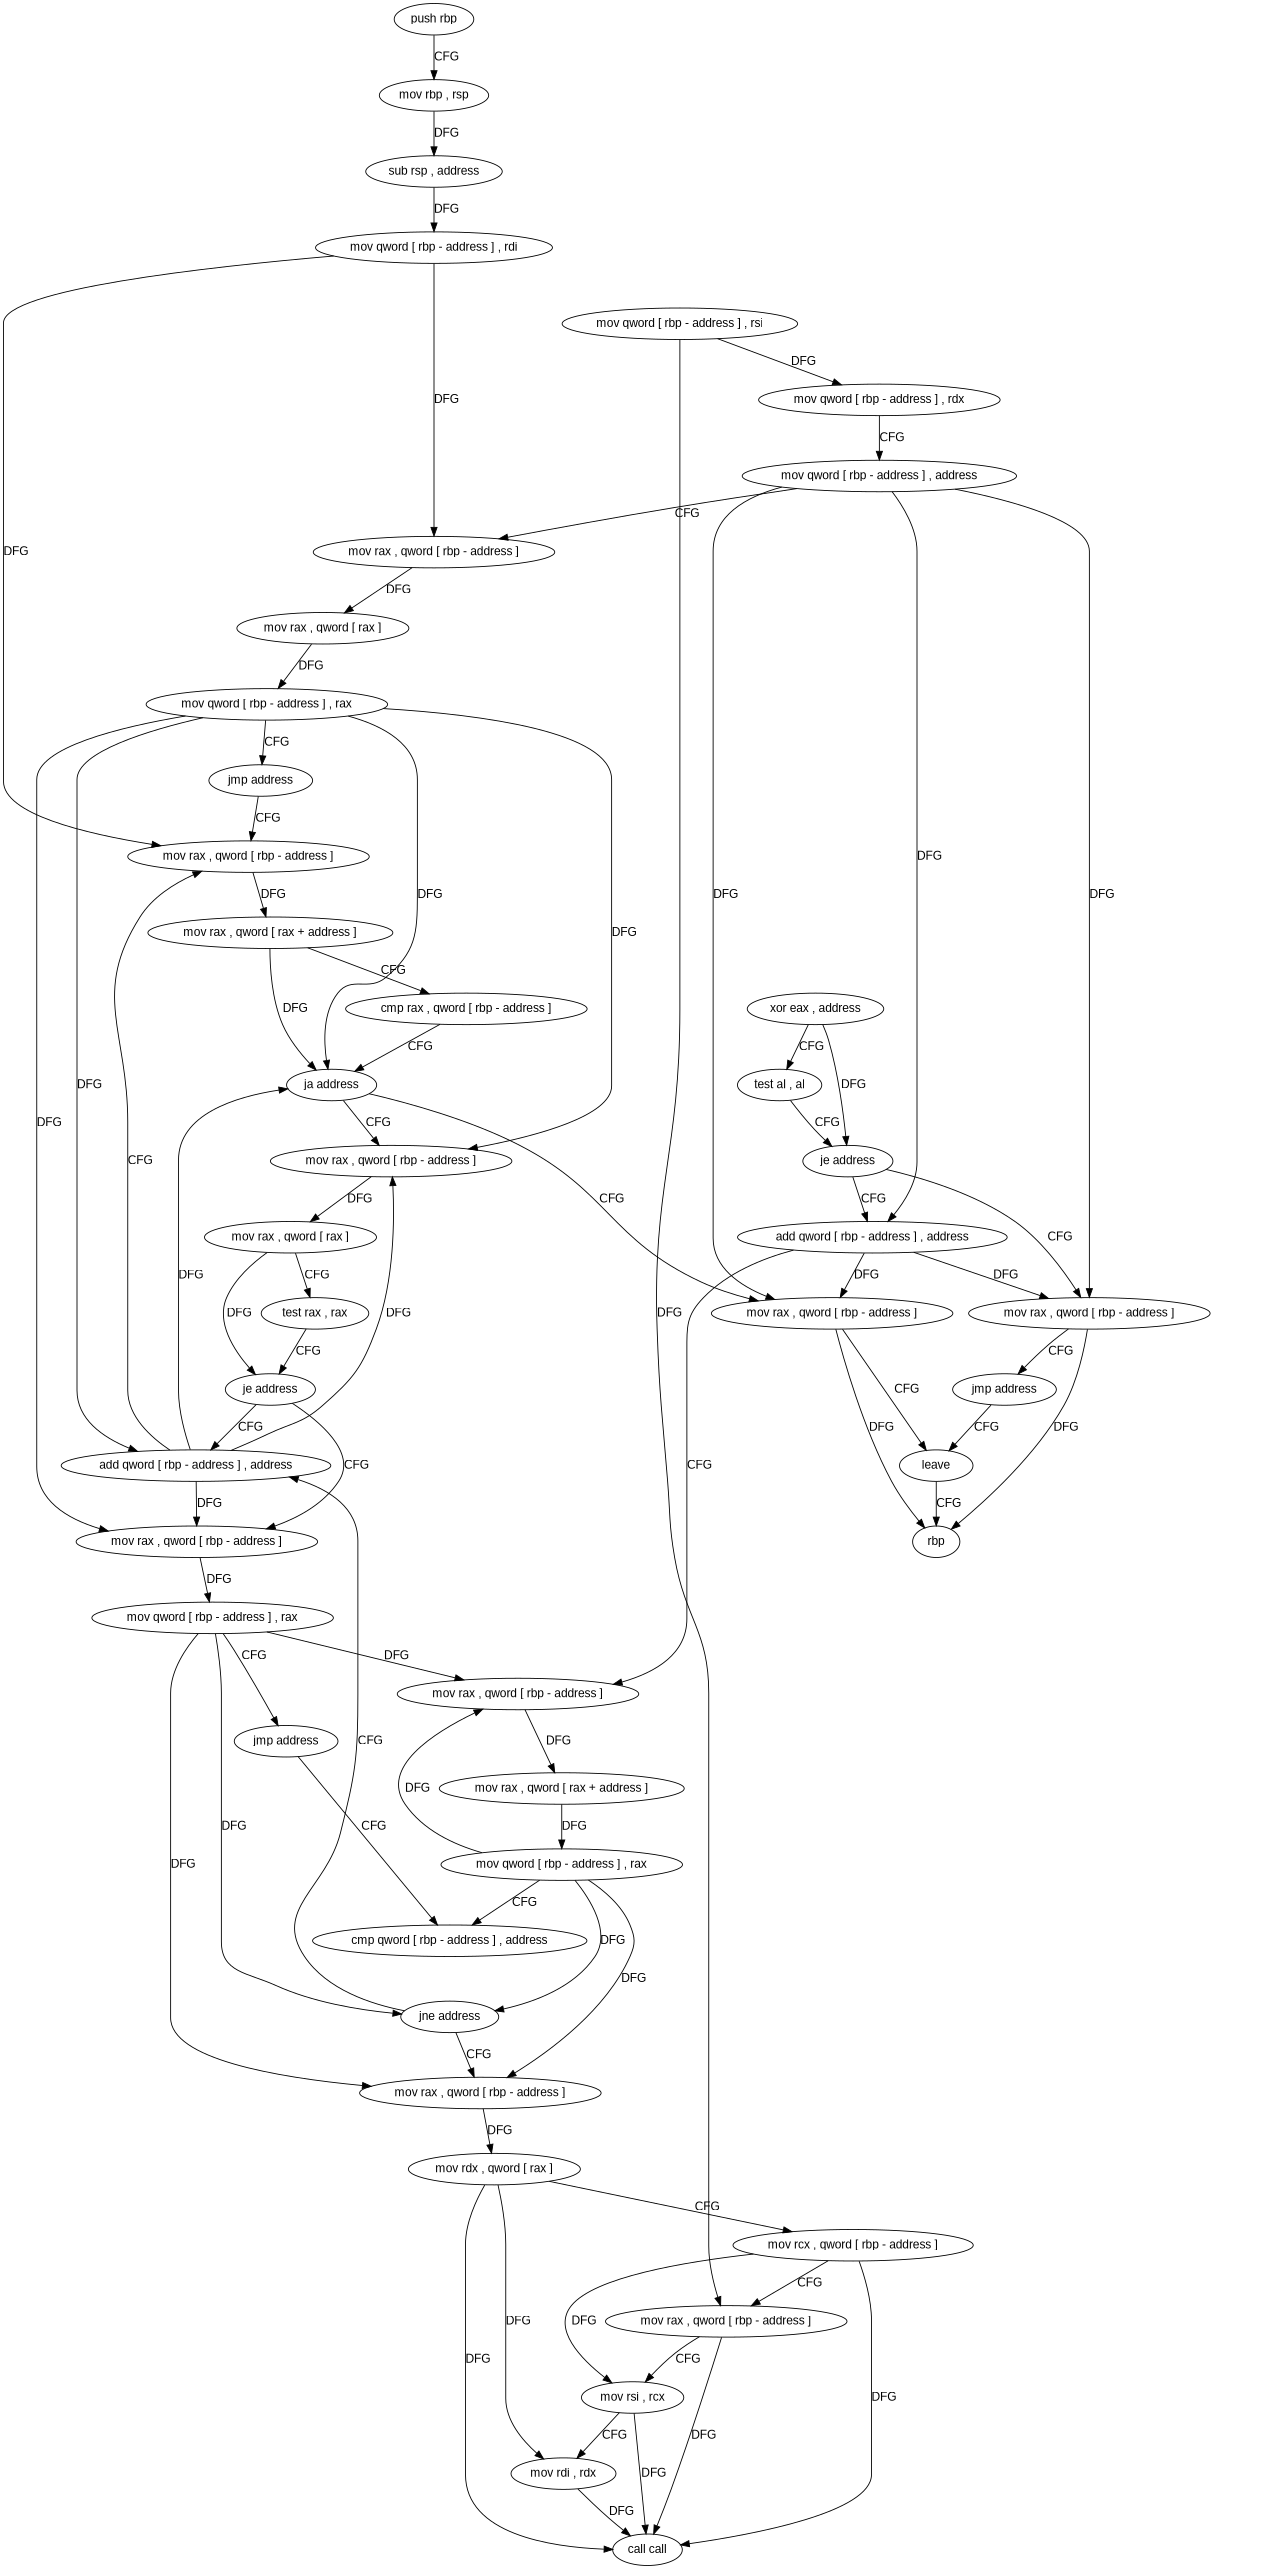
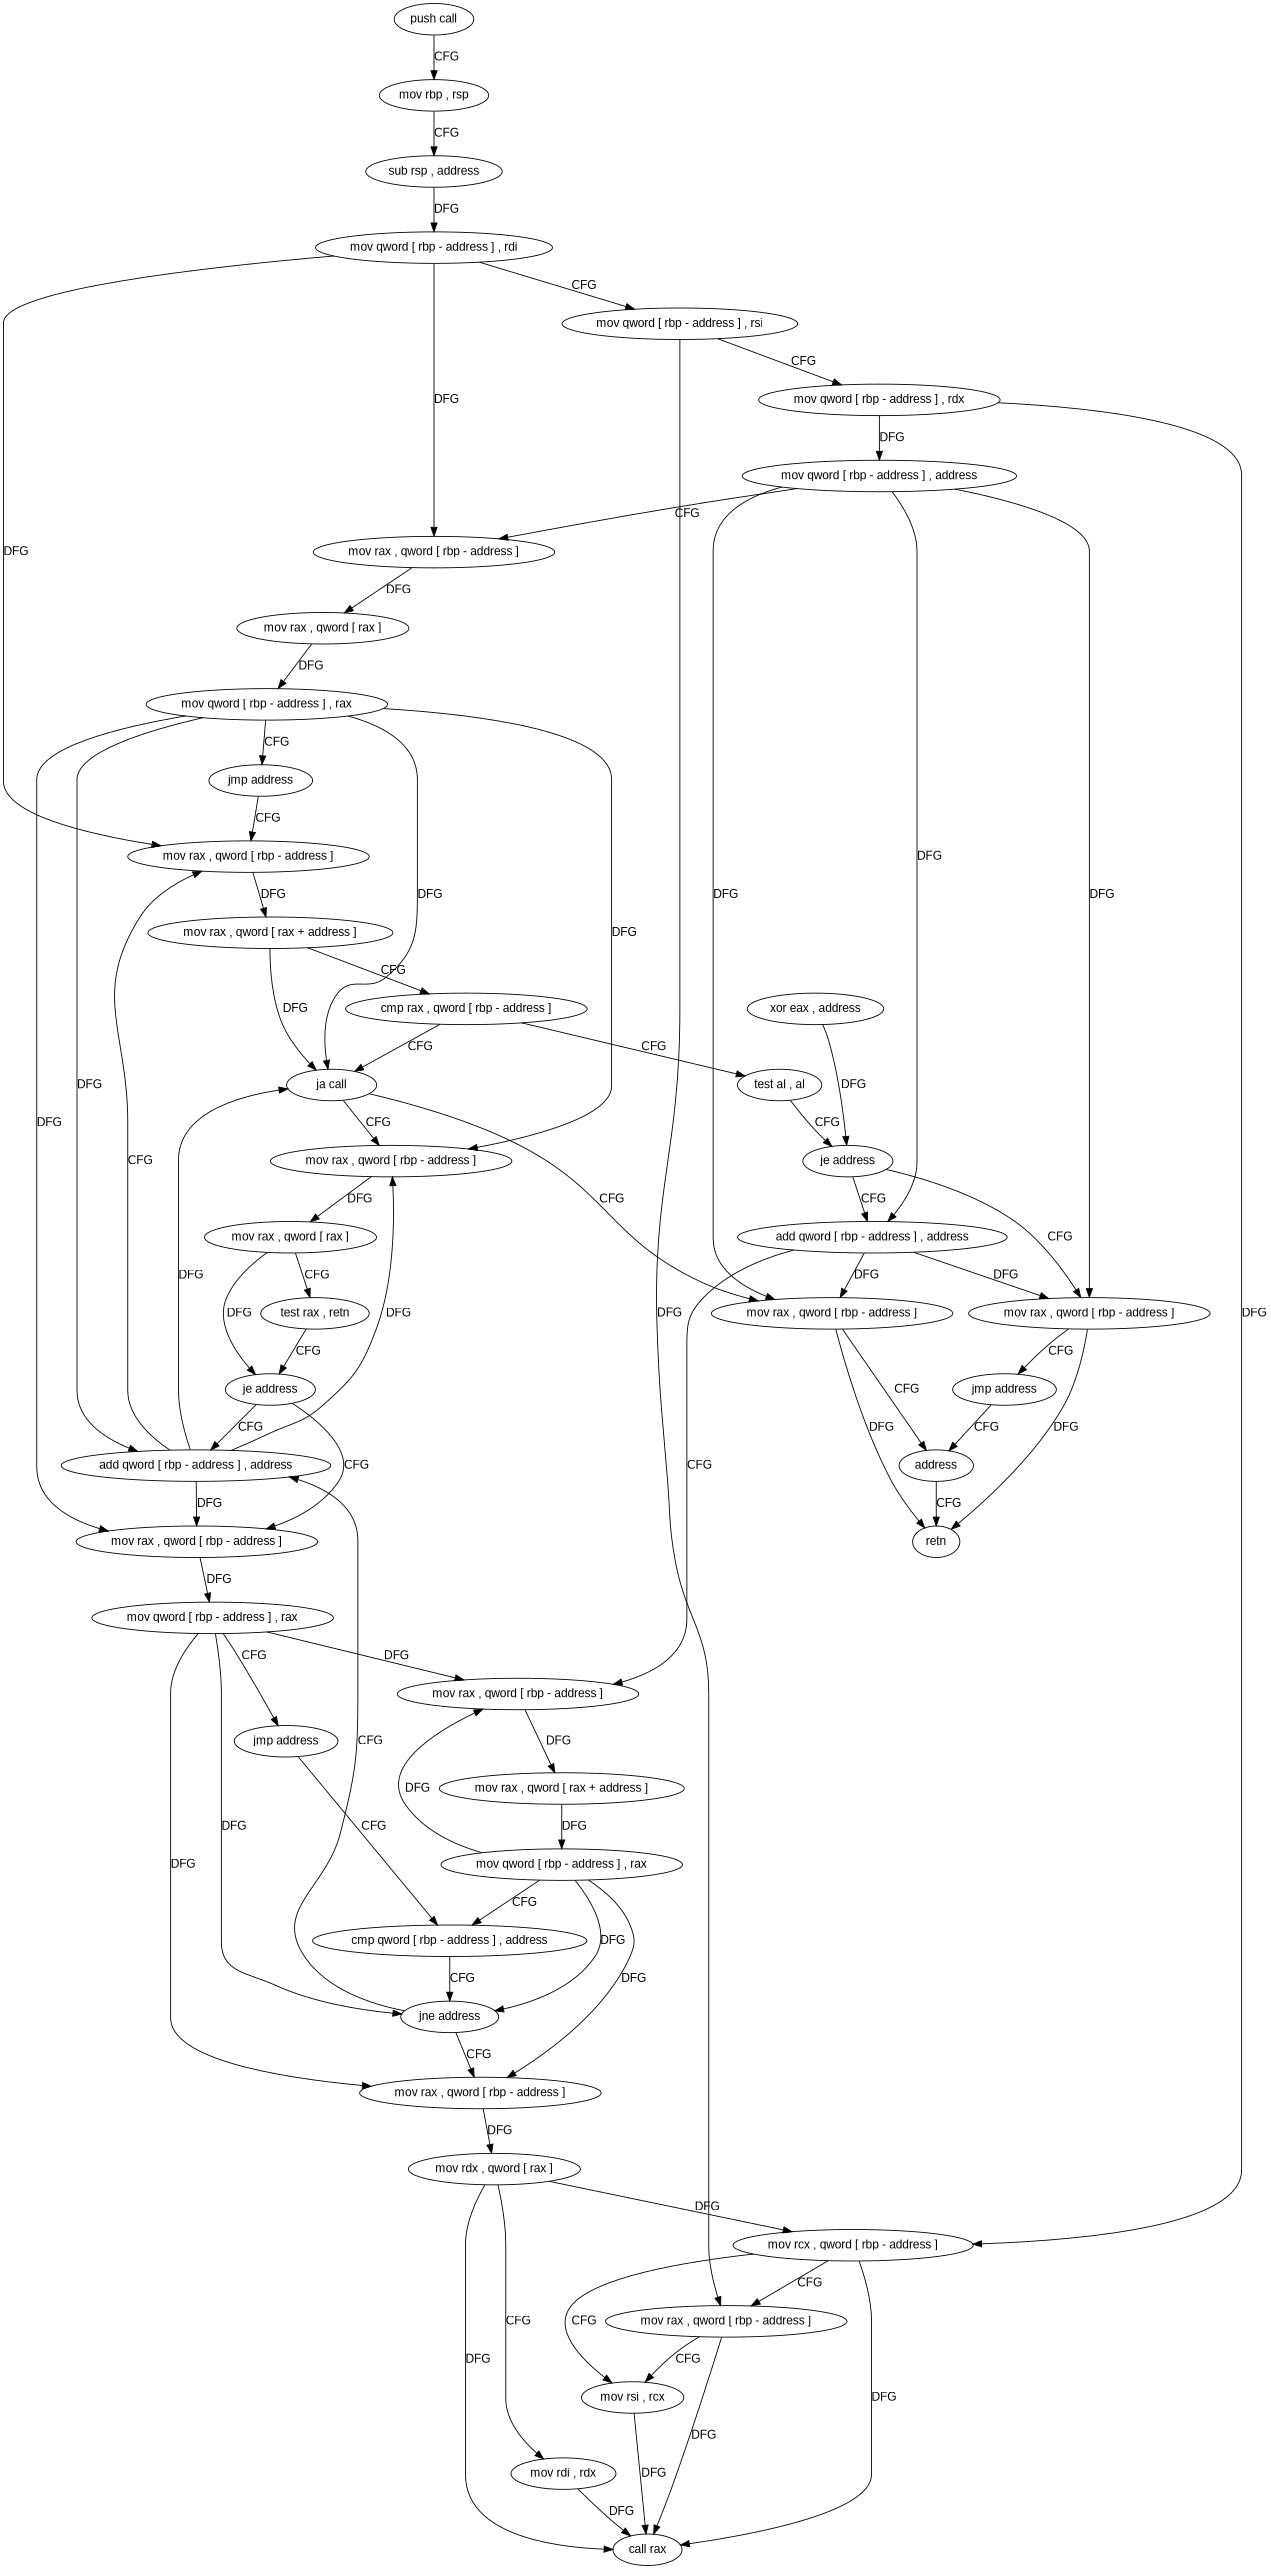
  digraph {
    fontname="Liberation Sans"
    node [fontname="Liberation Sans"]
    edge [fontname="Liberation Sans"]
-   n1 [label="push rbp"]
+   n1 [label="push call"]
    n2 [label="mov rbp , rsp"]
    n3 [label="sub rsp , address"]
    n4 [label="mov qword [ rbp - address ] , rdi"]
    n5 [label="mov qword [ rbp - address ] , rsi"]
    n6 [label="mov rax , qword [ rbp - address ]"]
    n7 [label="mov rax , qword [ rbp - address ]"]
    n8 [label="mov qword [ rbp - address ] , rdx"]
    n9 [label="mov rax , qword [ rbp - address ]"]
    n10 [label="mov rax , qword [ rax ]"]
    n11 [label="mov rax , qword [ rax + address ]"]
    n12 [label="mov qword [ rbp - address ] , address"]
    n13 [label="mov rcx , qword [ rbp - address ]"]
-   n14 [label="call call"]
+   n14 [label="call rax"]
    n15 [label="mov rsi , rcx"]
    n16 [label="mov rax , qword [ rbp - address ]"]
    n17 [label="add qword [ rbp - address ] , address"]
    n18 [label="mov rax , qword [ rbp - address ]"]
-   n19 [label=leave]
-   n20 [label=rbp]
+   n19 [label=address]
+   n20 [label=retn]
    n21 [label="mov rax , qword [ rbp - address ]"]
    n22 [label="jmp address"]
    n23 [label="mov qword [ rbp - address ] , rax"]
    n24 [label="jmp address"]
-   n25 [label="ja address"]
+   n25 [label="ja call"]
    n26 [label="mov rax , qword [ rbp - address ]"]
    n27 [label="add qword [ rbp - address ] , address"]
    n28 [label="mov rax , qword [ rbp - address ]"]
    n29 [label="mov rax , qword [ rax ]"]
    n30 [label="mov qword [ rbp - address ] , rax"]
    n31 [label="cmp rax , qword [ rbp - address ]"]
-   n32 [label="test rax , rax"]
+   n32 [label="test rax , retn"]
    n33 [label="je address"]
    n34 [label="jmp address"]
    n35 [label="jne address"]
    n36 [label="mov rax , qword [ rbp - address ]"]
    n37 [label="cmp qword [ rbp - address ] , address"]
    n38 [label="mov rdx , qword [ rax ]"]
    n39 [label="mov rax , qword [ rax + address ]"]
    n40 [label="mov rdi , rdx"]
    n41 [label="xor eax , address"]
    n42 [label="test al , al"]
    n43 [label="je address"]
    n44 [label="mov qword [ rbp - address ] , rax"]
    n1 -> n2 [label=CFG]
-   n2 -> n3 [label=DFG]
+   n2 -> n3 [label=CFG]
    n3 -> n4 [label=DFG]
+   n4 -> n5 [label=CFG]
    n4 -> n6 [label=DFG]
    n4 -> n7 [label=DFG]
-   n5 -> n8 [label=DFG]
+   n5 -> n8 [label=CFG]
    n5 -> n9 [label=DFG]
    n6 -> n10 [label=DFG]
    n7 -> n11 [label=DFG]
-   n8 -> n12 [label=CFG]
+   n8 -> n12 [label=DFG]
+   n8 -> n13 [label=DFG]
    n9 -> n14 [label=DFG]
    n9 -> n15 [label=CFG]
    n10 -> n23 [label=DFG]
    n11 -> n25 [label=DFG]
    n11 -> n31 [label=CFG]
    n12 -> n6 [label=CFG]
    n12 -> n16 [label=DFG]
    n12 -> n17 [label=DFG]
    n12 -> n18 [label=DFG]
    n13 -> n9 [label=CFG]
    n13 -> n14 [label=DFG]
-   n13 -> n15 [label=DFG]
+   n13 -> n15 [label=CFG]
    n15 -> n14 [label=DFG]
-   n15 -> n40 [label=CFG]
    n16 -> n19 [label=CFG]
    n16 -> n20 [label=DFG]
    n17 -> n16 [label=DFG]
    n17 -> n18 [label=DFG]
    n17 -> n21 [label=CFG]
    n18 -> n20 [label=DFG]
    n18 -> n22 [label=CFG]
    n19 -> n20 [label=CFG]
    n21 -> n39 [label=DFG]
    n22 -> n19 [label=CFG]
    n23 -> n24 [label=CFG]
    n23 -> n25 [label=DFG]
    n23 -> n26 [label=DFG]
    n23 -> n27 [label=DFG]
    n23 -> n28 [label=DFG]
    n24 -> n7 [label=CFG]
    n25 -> n16 [label=CFG]
    n25 -> n26 [label=CFG]
    n26 -> n29 [label=DFG]
    n27 -> n7 [label=CFG]
    n27 -> n25 [label=DFG]
    n27 -> n26 [label=DFG]
    n27 -> n28 [label=DFG]
    n28 -> n30 [label=DFG]
    n29 -> n32 [label=CFG]
    n29 -> n33 [label=DFG]
    n30 -> n21 [label=DFG]
    n30 -> n34 [label=CFG]
    n30 -> n35 [label=DFG]
    n30 -> n36 [label=DFG]
    n31 -> n25 [label=CFG]
    n32 -> n33 [label=CFG]
    n33 -> n27 [label=CFG]
    n33 -> n28 [label=CFG]
    n34 -> n37 [label=CFG]
    n35 -> n27 [label=CFG]
    n35 -> n36 [label=CFG]
    n36 -> n38 [label=DFG]
-   n38 -> n13 [label=CFG]
+   n37 -> n35 [label=CFG]
+   n38 -> n13 [label=DFG]
    n38 -> n14 [label=DFG]
-   n38 -> n40 [label=DFG]
+   n38 -> n40 [label=CFG]
    n39 -> n44 [label=DFG]
    n40 -> n14 [label=DFG]
-   n41 -> n42 [label=CFG]
+   n31 -> n42 [label=CFG]
    n41 -> n43 [label=DFG]
    n42 -> n43 [label=CFG]
    n43 -> n17 [label=CFG]
    n43 -> n18 [label=CFG]
    n44 -> n21 [label=DFG]
    n44 -> n35 [label=DFG]
    n44 -> n36 [label=DFG]
    n44 -> n37 [label=CFG]
  }
